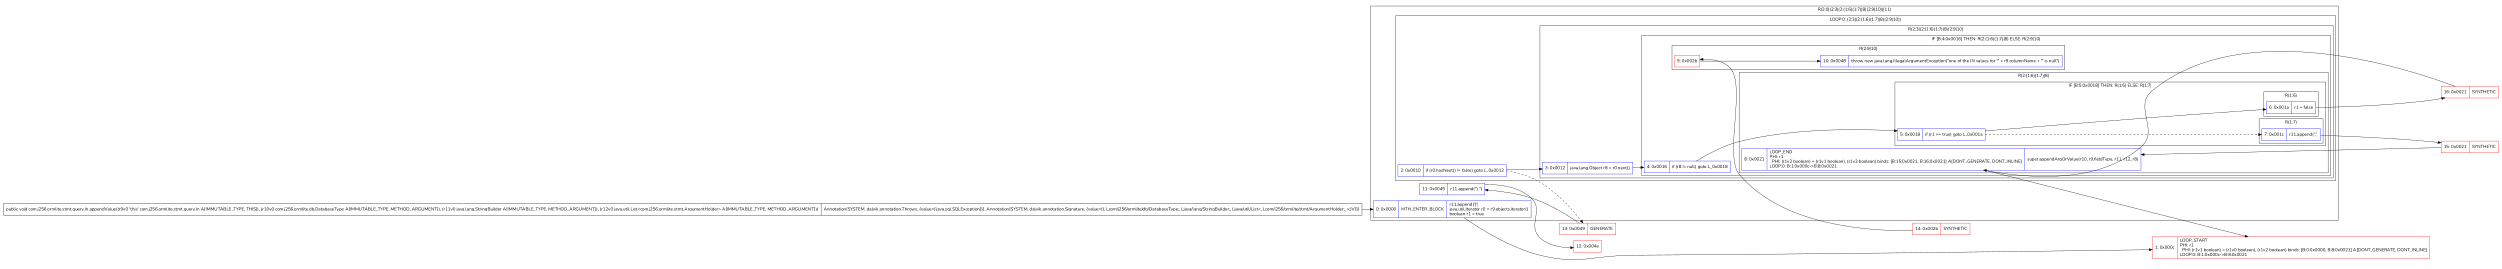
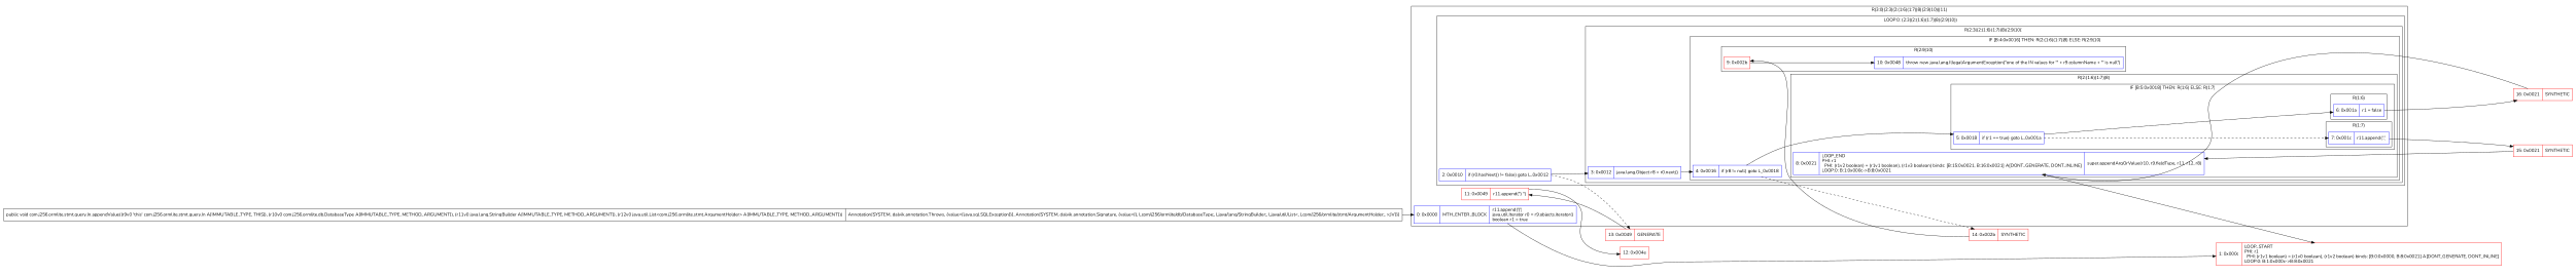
  digraph {
    fontname=Nunito
    rankdir=LR
    node [color=blue fontname=Nunito shape=record]
    edge [fontname=Nunito]
    n1 [label="{6\:\ 0x001a|r1 = false\l}"]
    n2 [label="{7\:\ 0x001c|r11.append(',')\l}"]
    n3 [label="{5\:\ 0x0018|if (r1 == true) goto L_0x001a\l}"]
    n4 [label="{8\:\ 0x0021|LOOP_END\lPHI: r1 \l  PHI: (r1v2 boolean) = (r1v1 boolean), (r1v3 boolean) binds: [B:15:0x0021, B:16:0x0021] A[DONT_GENERATE, DONT_INLINE]\lLOOP:0: B:1:0x000c\-\>B:8:0x0021\l|super.appendArgOrValue(r10, r9.fieldType, r11, r12, r8)\l}"]
    n5 [color=red label="{9\:\ 0x002b}"]
    n6 [label="{10\:\ 0x0048|throw new java.lang.IllegalArgumentException(\"one of the IN values for '\" + r9.columnName + \"' is null\")\l}"]
    n7 [label="{4\:\ 0x0016|if (r8 != null) goto L_0x0018\l}"]
    n8 [label="{3\:\ 0x0012|java.lang.Object r8 = r0.next()\l}"]
    n9 [label="{2\:\ 0x0010|if (r0.hasNext() != false) goto L_0x0012\l}"]
    n10 [label="{0\:\ 0x0000|MTH_ENTER_BLOCK\l|r11.append('(')\ljava.util.Iterator r0 = r9.objects.iterator()\lboolean r1 = true\l}"]
-   n11 [label="{11\:\ 0x0049|r11.append(\") \")\l}"]
+   n11 [color=red label="{11\:\ 0x0049|r11.append(\") \")\l}"]
    n12 [color=red label="{16\:\ 0x0021|SYNTHETIC\l}"]
    n13 [color=red label="{15\:\ 0x0021|SYNTHETIC\l}"]
    n14 [color=red label="{1\:\ 0x000c|LOOP_START\lPHI: r1 \l  PHI: (r1v1 boolean) = (r1v0 boolean), (r1v2 boolean) binds: [B:0:0x0000, B:8:0x0021] A[DONT_GENERATE, DONT_INLINE]\lLOOP:0: B:1:0x000c\-\>B:8:0x0021\l}"]
    n15 [color=red label="{14\:\ 0x002b|SYNTHETIC\l}"]
    n16 [color=red label="{13\:\ 0x0049|GENERATE\l}"]
    n17 [color=red label="{12\:\ 0x004e}"]
    n18 [label="{public void com.j256.ormlite.stmt.query.In.appendValue((r9v0 'this' com.j256.ormlite.stmt.query.In A[IMMUTABLE_TYPE, THIS]), (r10v0 com.j256.ormlite.db.DatabaseType A[IMMUTABLE_TYPE, METHOD_ARGUMENT]), (r11v0 java.lang.StringBuilder A[IMMUTABLE_TYPE, METHOD_ARGUMENT]), (r12v0 java.util.List\<com.j256.ormlite.stmt.ArgumentHolder\> A[IMMUTABLE_TYPE, METHOD_ARGUMENT]))  | Annotation[SYSTEM, dalvik.annotation.Throws, \{value=[java.sql.SQLException]\}], Annotation[SYSTEM, dalvik.annotation.Signature, \{value=[(, Lcom\/j256\/ormlite\/db\/DatabaseType;, Ljava\/lang\/StringBuilder;, Ljava\/util\/List\<, Lcom\/j256\/ormlite\/stmt\/ArgumentHolder;, \>;)V]\}]\l}" color=""]
    subgraph cluster_1 {
      label="R(3:0|(2:3|(2:(1:6)(1:7)|8)(2:9|10))|11)"
      n10
      n11
      subgraph cluster_2 {
        label="LOOP:0: (2:3|(2:(1:6)(1:7)|8)(2:9|10))"
        n9
        subgraph cluster_3 {
          label="R(2:3|(2:(1:6)(1:7)|8)(2:9|10))"
          n8
          subgraph cluster_4 {
            label="IF [B:4:0x0016] THEN: R(2:(1:6)(1:7)|8) ELSE: R(2:9|10)"
            n7
            subgraph cluster_5 {
              label="R(2:(1:6)(1:7)|8)"
              n4
              subgraph cluster_6 {
                label="IF [B:5:0x0018] THEN: R(1:6) ELSE: R(1:7)"
                n3
                subgraph cluster_7 {
                  label="R(1:6)"
                  n1
                }
                subgraph cluster_8 {
                  label="R(1:7)"
                  n2
                }
              }
            }
            subgraph cluster_9 {
              label="R(2:9|10)"
              n5
              n6
            }
          }
        }
      }
    }
    n1 -> n12
    n2 -> n13
    n3 -> n1
    n3 -> n2 [style=dashed]
    n4 -> n14
    n5 -> n6
    n7 -> n3
+   n7 -> n15 [style=dashed]
    n8 -> n7
    n9 -> n8
    n9 -> n16 [style=dashed]
    n10 -> n14
    n11 -> n17
    n12 -> n4
    n13 -> n4
    n15 -> n5
    n16 -> n11
    n18 -> n10
  }
